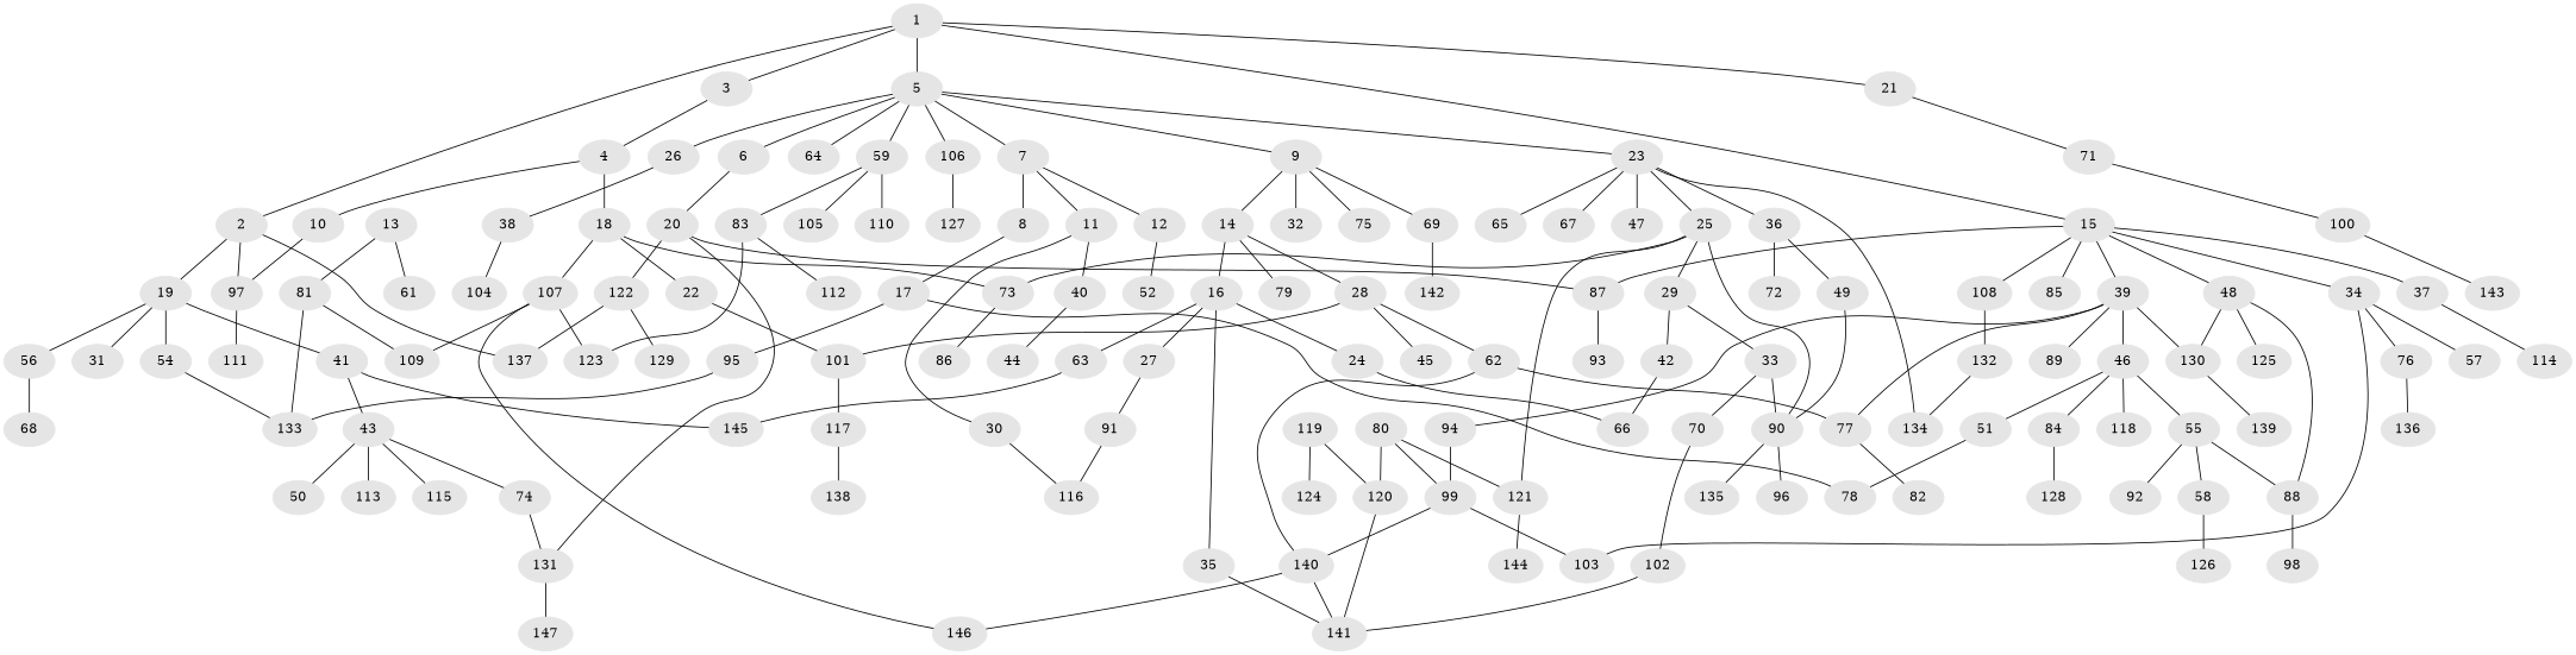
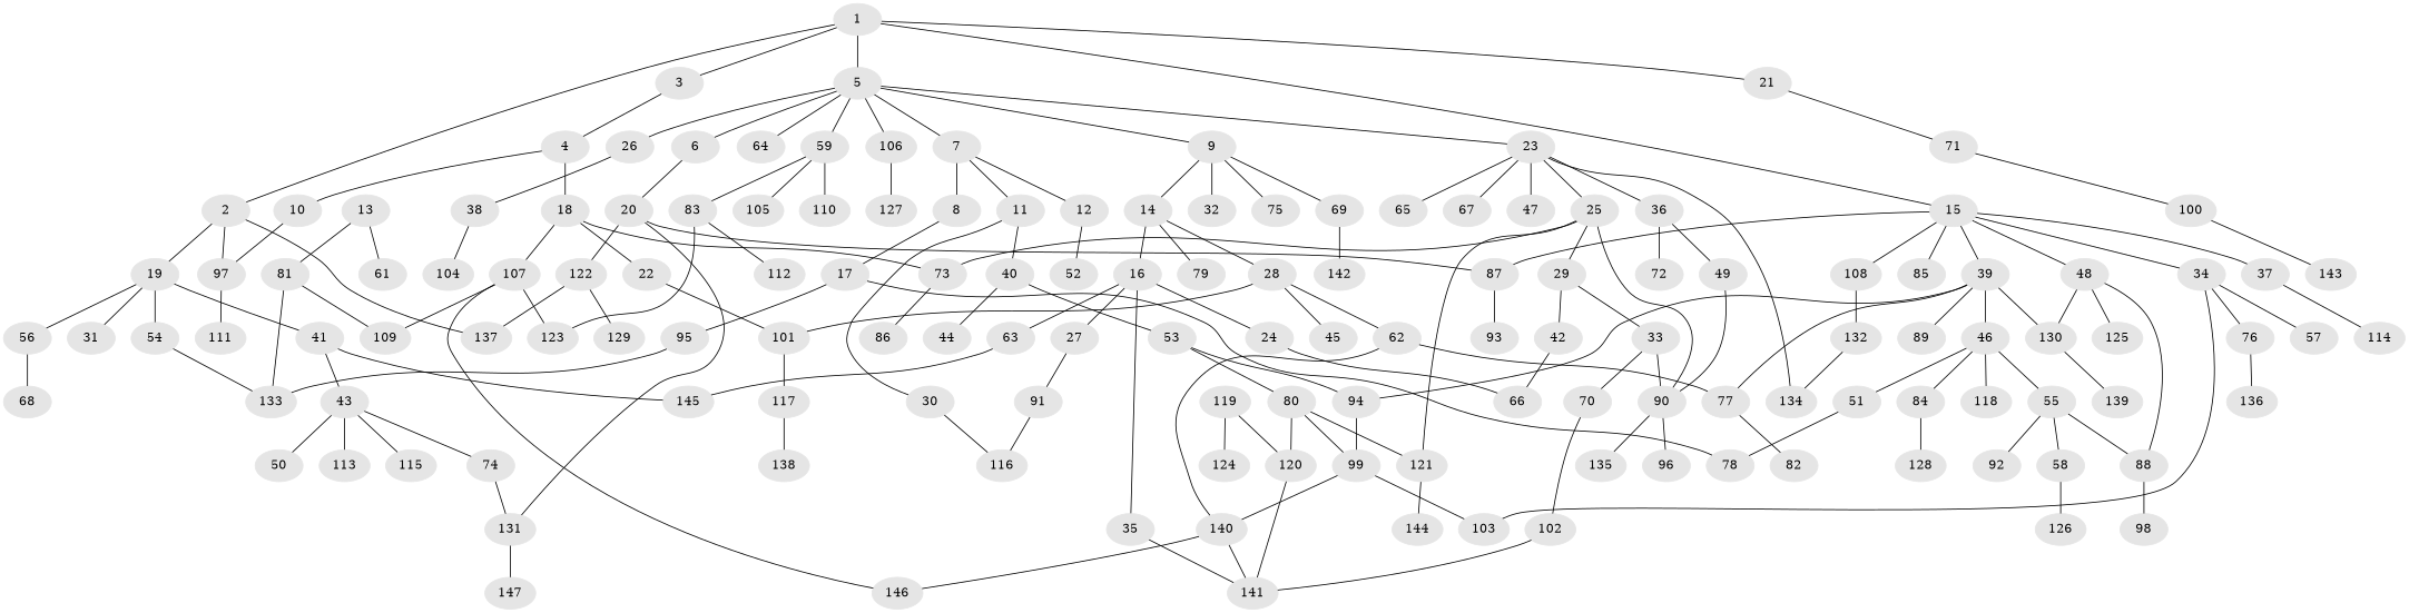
  graph {
    node [color=gray90 style=filled]
    1
    2
    3
    5
    15
    21
    19
    97
    137
    4
    6
    7
    9
    23
    26
    59
    64
    106
    34
    37
    39
    48
    85
    87
    108
    71
    31
    41
    54
    56
    111
    10
    18
    22
    73
    107
    20
    8
    11
    12
    14
    32
    69
    75
    25
    36
    47
    65
    67
    134
    38
    83
    105
    110
    127
    122
    131
    17
    30
    40
    52
    78
    95
    16
    28
    79
    142
    13
    61
    81
    116
    44
+   53
    133
    109
    24
    27
    35
    63
    101
    45
    62
    57
    76
    103
    114
    46
    77
    89
    94
    130
    88
    125
    93
    132
    66
    91
    141
    145
    86
    123
    146
    43
    68
    129
    147
    100
    117
    29
    90
    121
    49
    72
    33
    42
    96
    135
    144
    104
    140
    70
    102
    136
    51
    55
    84
    118
    82
    99
    139
    80
    50
    74
    113
    115
    58
    92
    128
    98
    120
    126
    112
    119
    124
    143
    138
    1 -- 2
    1 -- 3
    1 -- 5
    1 -- 15
    1 -- 21
    2 -- 19
    2 -- 97
    2 -- 137
    3 -- 4
    5 -- 6
    5 -- 7
    5 -- 9
    5 -- 23
    5 -- 26
    5 -- 59
    5 -- 64
    5 -- 106
    15 -- 34
    15 -- 37
    15 -- 39
    15 -- 48
    15 -- 85
    15 -- 87
    15 -- 108
    21 -- 71
    19 -- 31
    19 -- 41
    19 -- 54
    19 -- 56
    97 -- 111
    4 -- 10
    4 -- 18
    6 -- 20
    7 -- 8
    7 -- 11
    7 -- 12
    9 -- 14
    9 -- 32
    9 -- 69
    9 -- 75
    23 -- 25
    23 -- 36
    23 -- 47
    23 -- 65
    23 -- 67
    23 -- 134
    26 -- 38
    59 -- 83
    59 -- 105
    59 -- 110
    106 -- 127
    34 -- 57
    34 -- 76
    34 -- 103
    37 -- 114
    39 -- 46
    39 -- 77
    39 -- 89
    39 -- 94
    39 -- 130
    48 -- 130
    48 -- 88
    48 -- 125
    87 -- 93
    108 -- 132
    71 -- 100
    41 -- 145
    41 -- 43
    54 -- 133
    56 -- 68
    10 -- 97
    18 -- 22
    18 -- 73
    18 -- 107
    22 -- 101
    73 -- 86
    107 -- 109
    107 -- 123
    107 -- 146
    20 -- 87
    20 -- 122
    20 -- 131
    8 -- 17
    11 -- 30
    11 -- 40
    12 -- 52
    14 -- 16
    14 -- 28
    14 -- 79
    69 -- 142
    25 -- 73
    25 -- 29
    25 -- 90
    25 -- 121
    36 -- 49
    36 -- 72
    38 -- 104
    83 -- 123
    83 -- 112
    122 -- 137
    122 -- 129
    131 -- 147
    17 -- 78
    17 -- 95
    30 -- 116
    40 -- 44
+   40 -- 53
    95 -- 133
    16 -- 24
    16 -- 27
    16 -- 35
    16 -- 63
    28 -- 101
    28 -- 45
    28 -- 62
    13 -- 61
    13 -- 81
    81 -- 133
    81 -- 109
+   53 -- 94
+   53 -- 80
    24 -- 66
    27 -- 91
    35 -- 141
    63 -- 145
    101 -- 117
    62 -- 77
    62 -- 140
    76 -- 136
    46 -- 51
    46 -- 55
    46 -- 84
    46 -- 118
    77 -- 82
    94 -- 99
    130 -- 139
    88 -- 98
    132 -- 134
    91 -- 116
    43 -- 50
    43 -- 74
    43 -- 113
    43 -- 115
    100 -- 143
    117 -- 138
    29 -- 33
    29 -- 42
    90 -- 96
    90 -- 135
    121 -- 144
    49 -- 90
    33 -- 90
    33 -- 70
    42 -- 66
    140 -- 141
    140 -- 146
    70 -- 102
    102 -- 141
    51 -- 78
    55 -- 88
    55 -- 58
    55 -- 92
    84 -- 128
    99 -- 103
    99 -- 140
    80 -- 121
    80 -- 99
    80 -- 120
    74 -- 131
    58 -- 126
    120 -- 141
    119 -- 120
    119 -- 124
  }
